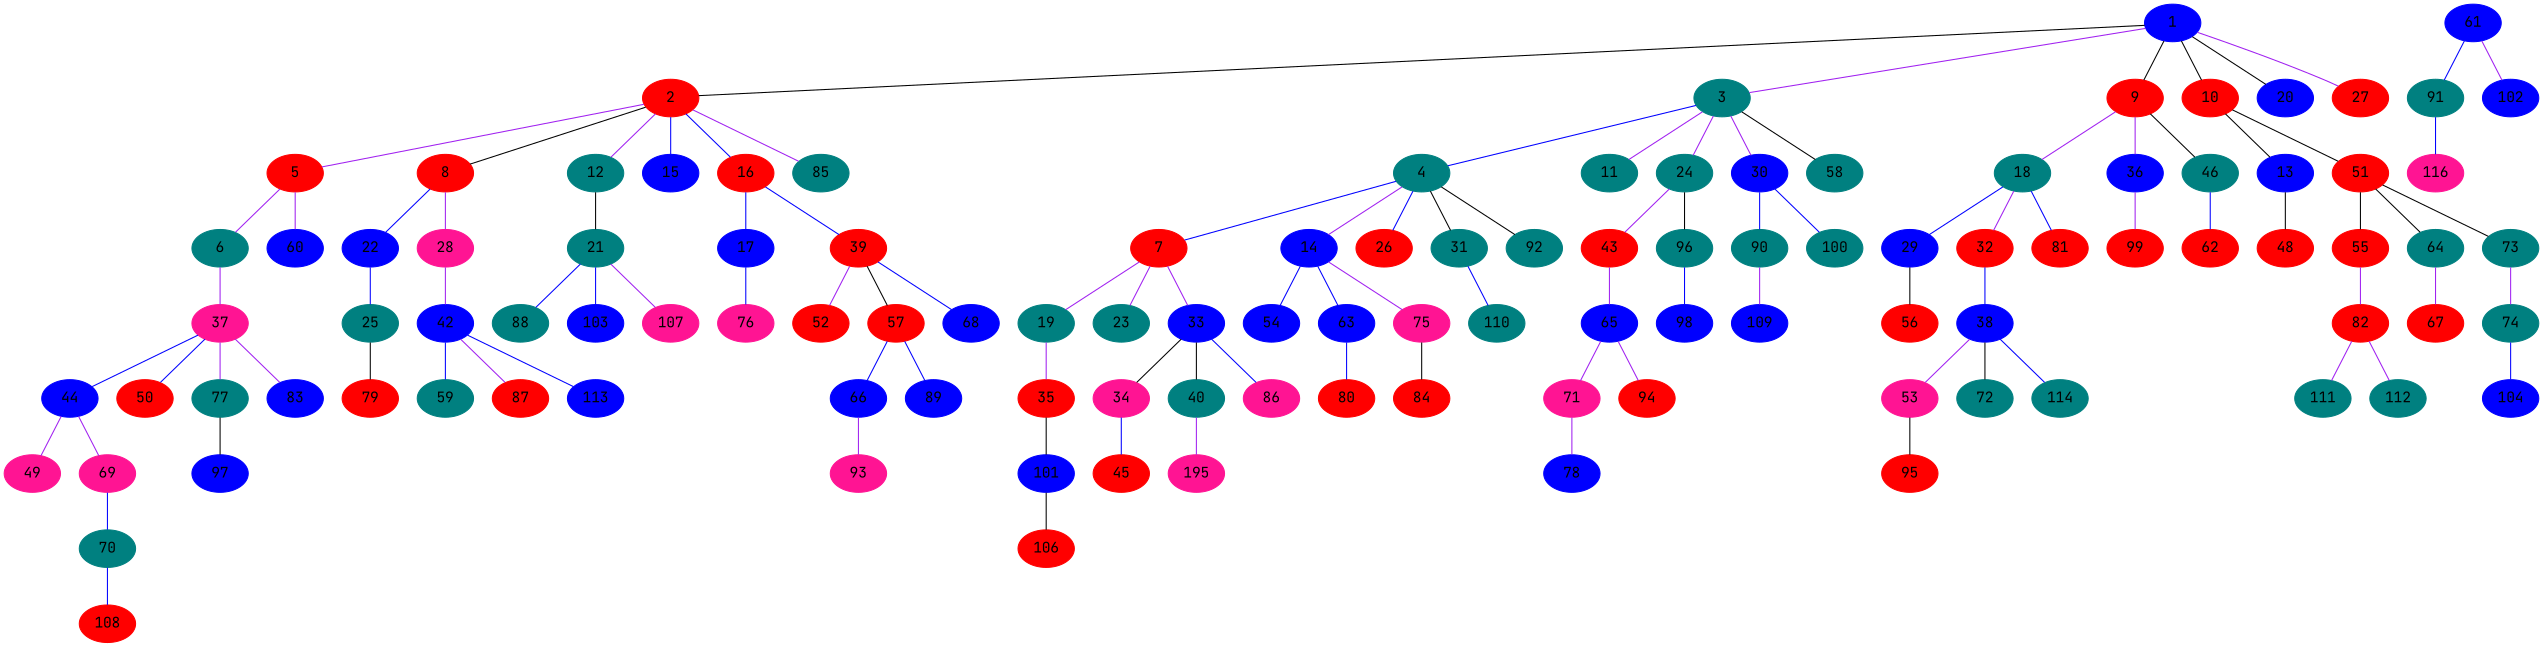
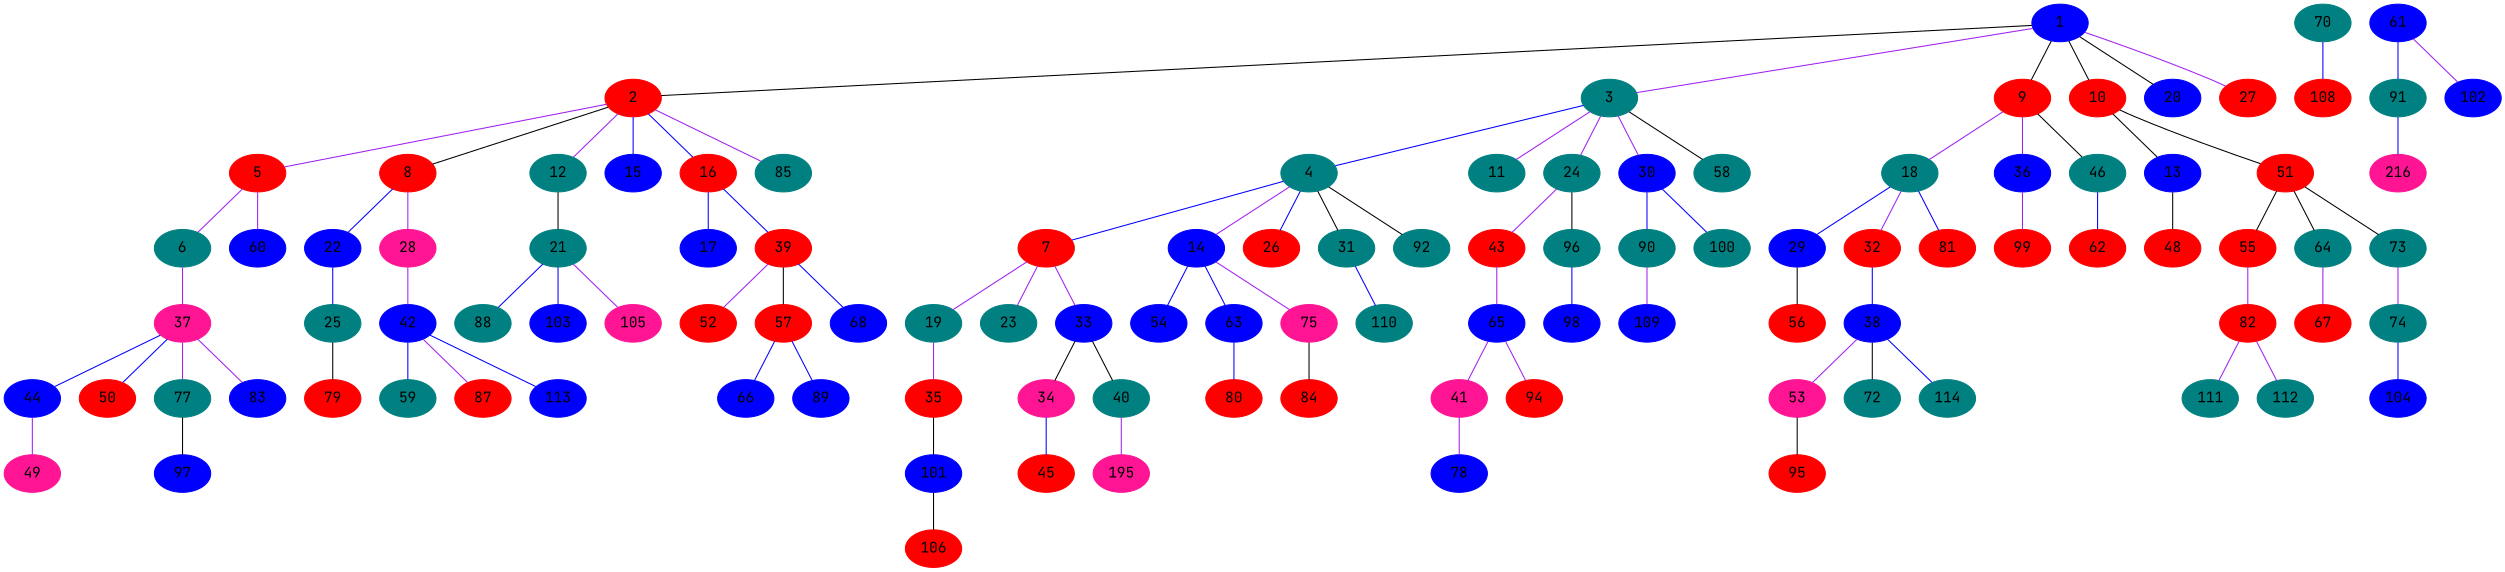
  graph {
    fontname="JetBrains Mono"
    node [color=red fontname="JetBrains Mono" style=filled]
    edge [color=purple fontname="JetBrains Mono"]
    1 [color=blue]
    2
    3 [color=teal]
    9
    10
    20 [color=blue]
    27
    5
    8
    12 [color=teal]
    15 [color=blue]
    16
    85 [color=teal]
    4 [color=teal]
    11 [color=teal]
    24 [color=teal]
    30 [color=blue]
    58 [color=teal]
    18 [color=teal]
    36 [color=blue]
    46 [color=teal]
    13 [color=blue]
    51
    6 [color=teal]
    60 [color=blue]
    22 [color=blue]
    28 [color=deeppink]
    21 [color=teal]
    17 [color=blue]
    39
    7
    14 [color=blue]
    26
    31 [color=teal]
    92 [color=teal]
    43
    96 [color=teal]
    90 [color=teal]
    100 [color=teal]
    19 [color=teal]
    23 [color=teal]
    33 [color=blue]
    54 [color=blue]
    63 [color=blue]
    75 [color=deeppink]
    110 [color=teal]
    37 [color=deeppink]
    44 [color=blue]
    50
    77 [color=teal]
    83 [color=blue]
    35
    34 [color=deeppink]
    40 [color=teal]
-   86 [color=deeppink]
    25 [color=teal]
    42 [color=blue]
    29 [color=blue]
    32
    81
    99
    62
    48
    55
    64 [color=teal]
    73 [color=teal]
    88 [color=teal]
    103 [color=blue]
-   105 [color=deeppink label=107]
+   105 [color=deeppink]
    80
    84
-   76 [color=deeppink]
    52
    57
    68 [color=blue]
    56
    38 [color=blue]
    101 [color=blue]
    79
    65 [color=blue]
    98 [color=blue]
    59 [color=teal]
    87
    113 [color=blue]
    109 [color=blue]
    53 [color=deeppink]
    72 [color=teal]
    114 [color=teal]
    45
    n90 [color=deeppink label=195]
    106
    49 [color=deeppink]
-   69 [color=deeppink]
    97 [color=blue]
    95
    66 [color=blue]
    89 [color=blue]
-   71 [color=deeppink]
+   71 [color=deeppink label=41]
    94
    70 [color=teal]
    61 [color=blue]
    91 [color=teal]
    102 [color=blue]
    82
    67
    74 [color=teal]
    111 [color=teal]
    112 [color=teal]
-   93 [color=deeppink]
-   116 [color=deeppink]
+   116 [color=deeppink label=216]
    78 [color=blue]
    108
    104 [color=blue]
    1 -- 2 [color=black]
    1 -- 3
    1 -- 9 [color=black]
    1 -- 10 [color=black]
    1 -- 20 [color=black]
    1 -- 27
    2 -- 5
    2 -- 8 [color=black]
    2 -- 12
    2 -- 15 [color=blue]
    2 -- 16 [color=blue]
    2 -- 85
    3 -- 4 [color=blue]
    3 -- 11
    3 -- 24
    3 -- 30
    3 -- 58 [color=black]
    9 -- 18
    9 -- 36
    9 -- 46 [color=black]
    10 -- 13 [color=black]
    10 -- 51 [color=black]
    5 -- 6
    5 -- 60
    8 -- 22 [color=blue]
    8 -- 28
    12 -- 21 [color=black]
    16 -- 17 [color=blue]
    16 -- 39 [color=blue]
    4 -- 7 [color=blue]
    4 -- 14
    4 -- 26 [color=blue]
    4 -- 31 [color=black]
    4 -- 92 [color=black]
    24 -- 43
    24 -- 96 [color=black]
    30 -- 90 [color=blue]
    30 -- 100 [color=blue]
    18 -- 29 [color=blue]
    18 -- 32
    18 -- 81 [color=blue]
    36 -- 99
    46 -- 62 [color=blue]
    13 -- 48 [color=black]
    51 -- 55 [color=black]
    51 -- 64 [color=black]
    51 -- 73 [color=black]
    6 -- 37
    22 -- 25 [color=blue]
    28 -- 42
    21 -- 88 [color=blue]
    21 -- 103 [color=blue]
    21 -- 105
-   17 -- 76 [color=blue]
    39 -- 52
    39 -- 57 [color=black]
    39 -- 68 [color=blue]
    7 -- 19
    7 -- 23
    7 -- 33
    14 -- 54 [color=blue]
    14 -- 63 [color=blue]
    14 -- 75
    31 -- 110 [color=blue]
    43 -- 65
    96 -- 98 [color=blue]
    90 -- 109
    19 -- 35
    33 -- 34 [color=black]
    33 -- 40 [color=black]
-   33 -- 86 [color=blue]
    63 -- 80 [color=blue]
    75 -- 84 [color=black]
    37 -- 44 [color=blue]
    37 -- 50 [color=blue]
    37 -- 77
    37 -- 83
    44 -- 49
-   44 -- 69
    77 -- 97 [color=black]
    35 -- 101 [color=black]
    34 -- 45 [color=blue]
    40 -- n90
    25 -- 79 [color=black]
    42 -- 59 [color=blue]
    42 -- 87
    42 -- 113 [color=blue]
    29 -- 56 [color=black]
    32 -- 38 [color=blue]
    55 -- 82
    64 -- 67
    73 -- 74
    57 -- 66 [color=blue]
    57 -- 89 [color=blue]
    38 -- 53
    38 -- 72 [color=black]
    38 -- 114 [color=blue]
    101 -- 106 [color=black]
    65 -- 71
    65 -- 94
    53 -- 95 [color=black]
-   69 -- 70 [color=blue]
-   66 -- 93
    71 -- 78
    70 -- 108 [color=blue]
    61 -- 91 [color=blue]
    61 -- 102
    91 -- 116 [color=blue]
    82 -- 111
    82 -- 112
    74 -- 104 [color=blue]
  }
